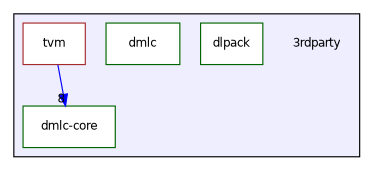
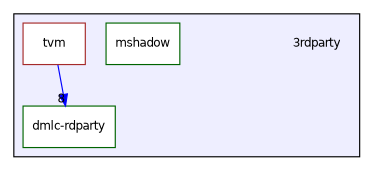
  digraph {
    compound=true
    node [fontname=Helvetica fontsize=10 shape=box color=darkgreen fillcolor=white style=filled]
    n1 [label="3rdparty" shape=plaintext fillcolor="" style=""]
-   n2 [label=dlpack]
-   n3 [label="dmlc-core"]
-   n4 [label=dmlc]
+   n3 [label="dmlc-rdparty"]
+   n4 [label=mshadow]
    n5 [color=brown label=tvm]
    subgraph cluster_1 {
      bgcolor="#eeeeff"
      pencolor=black
      n1
-     n2
      n3
      n4
      n5
    }
    n5 -> n3 [headlabel=8 labeldistance=1.5 labelfontname=Helvetica labelfontsize=10 color=blue]
  }
